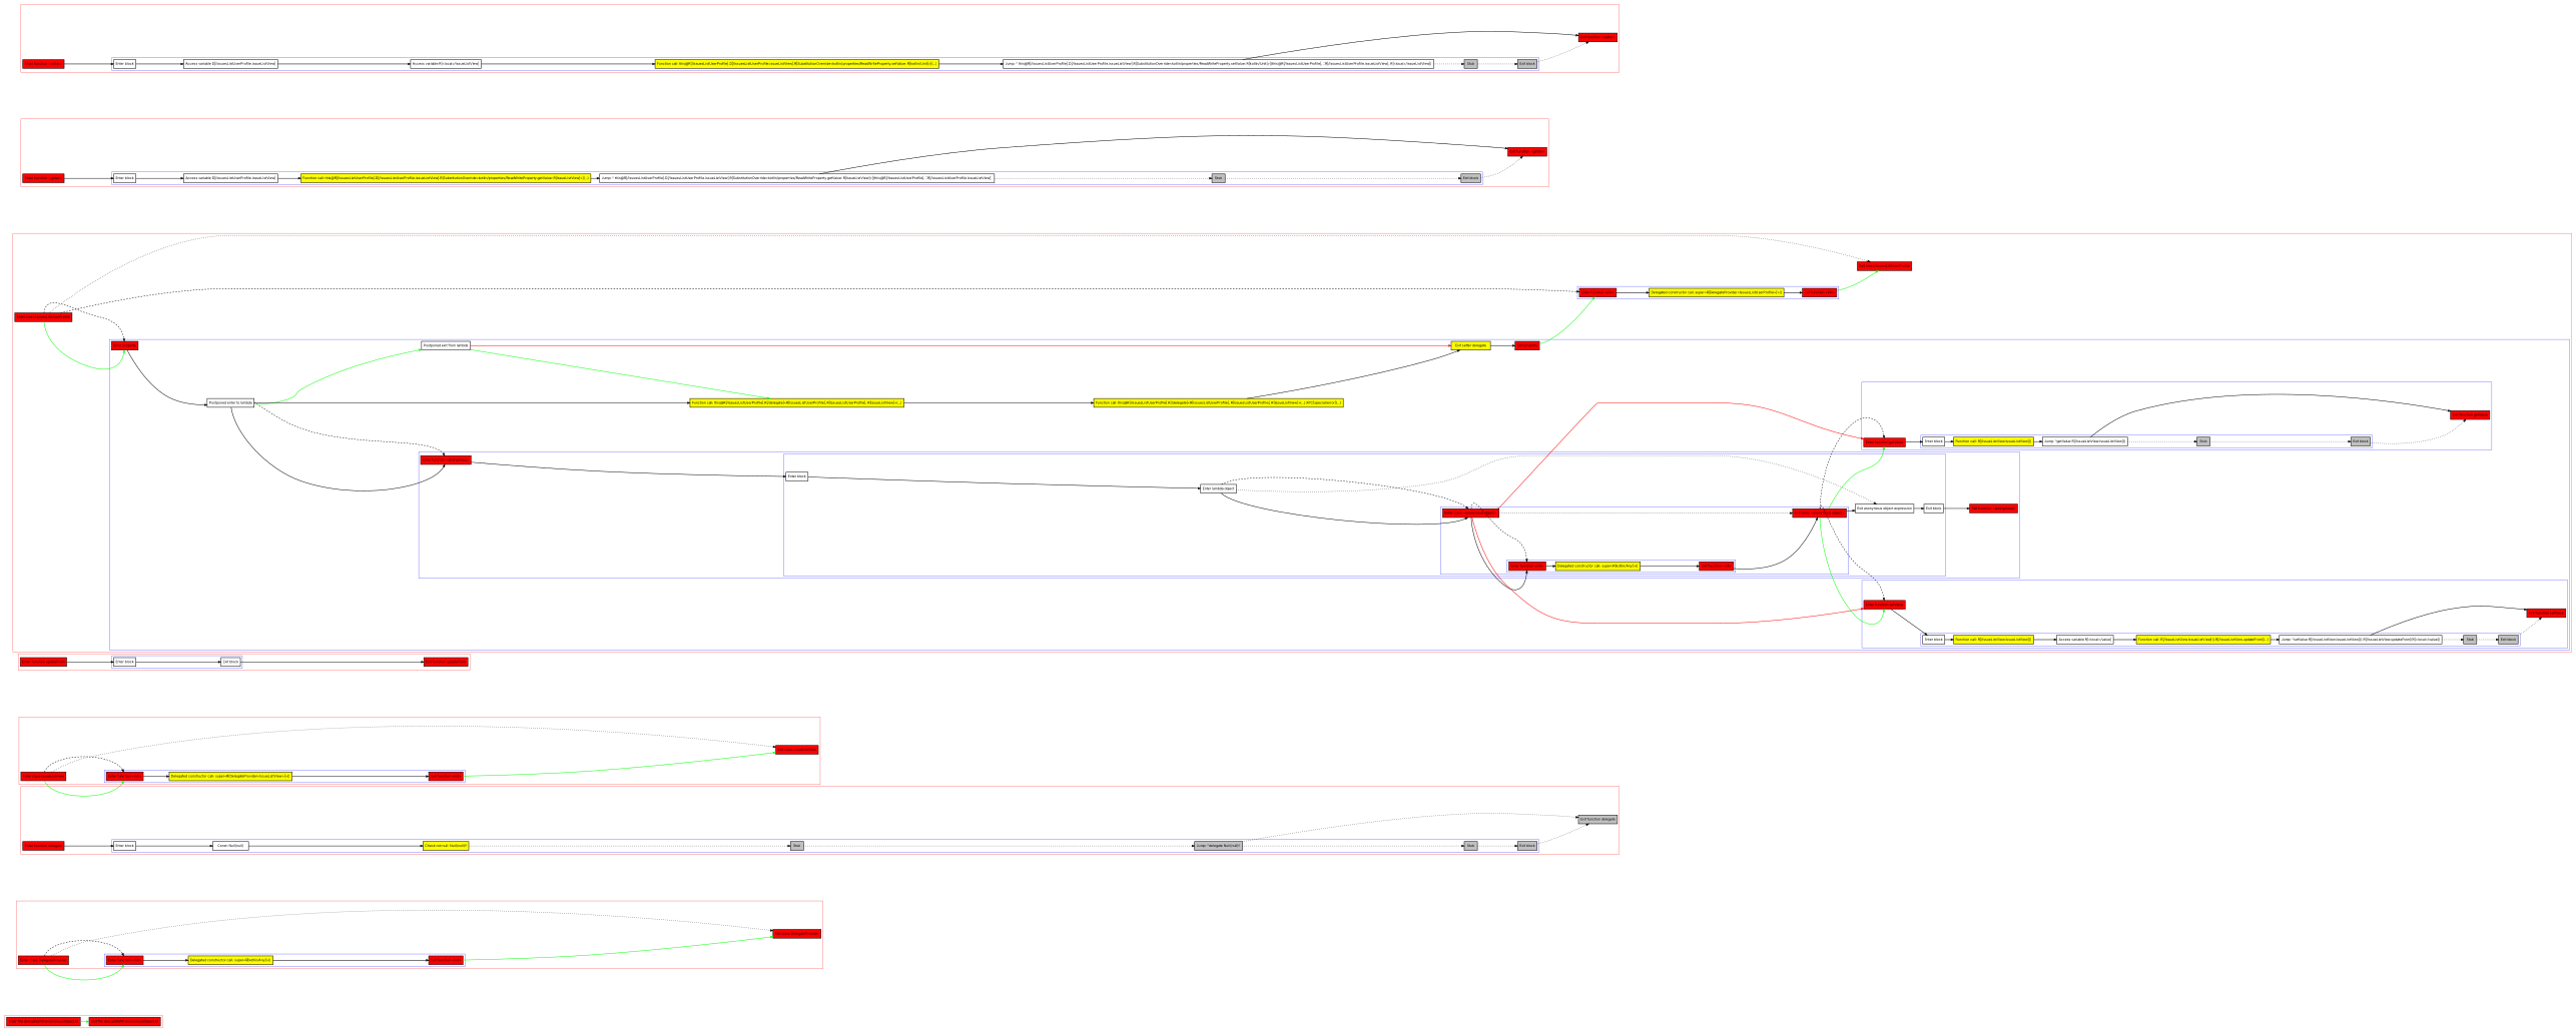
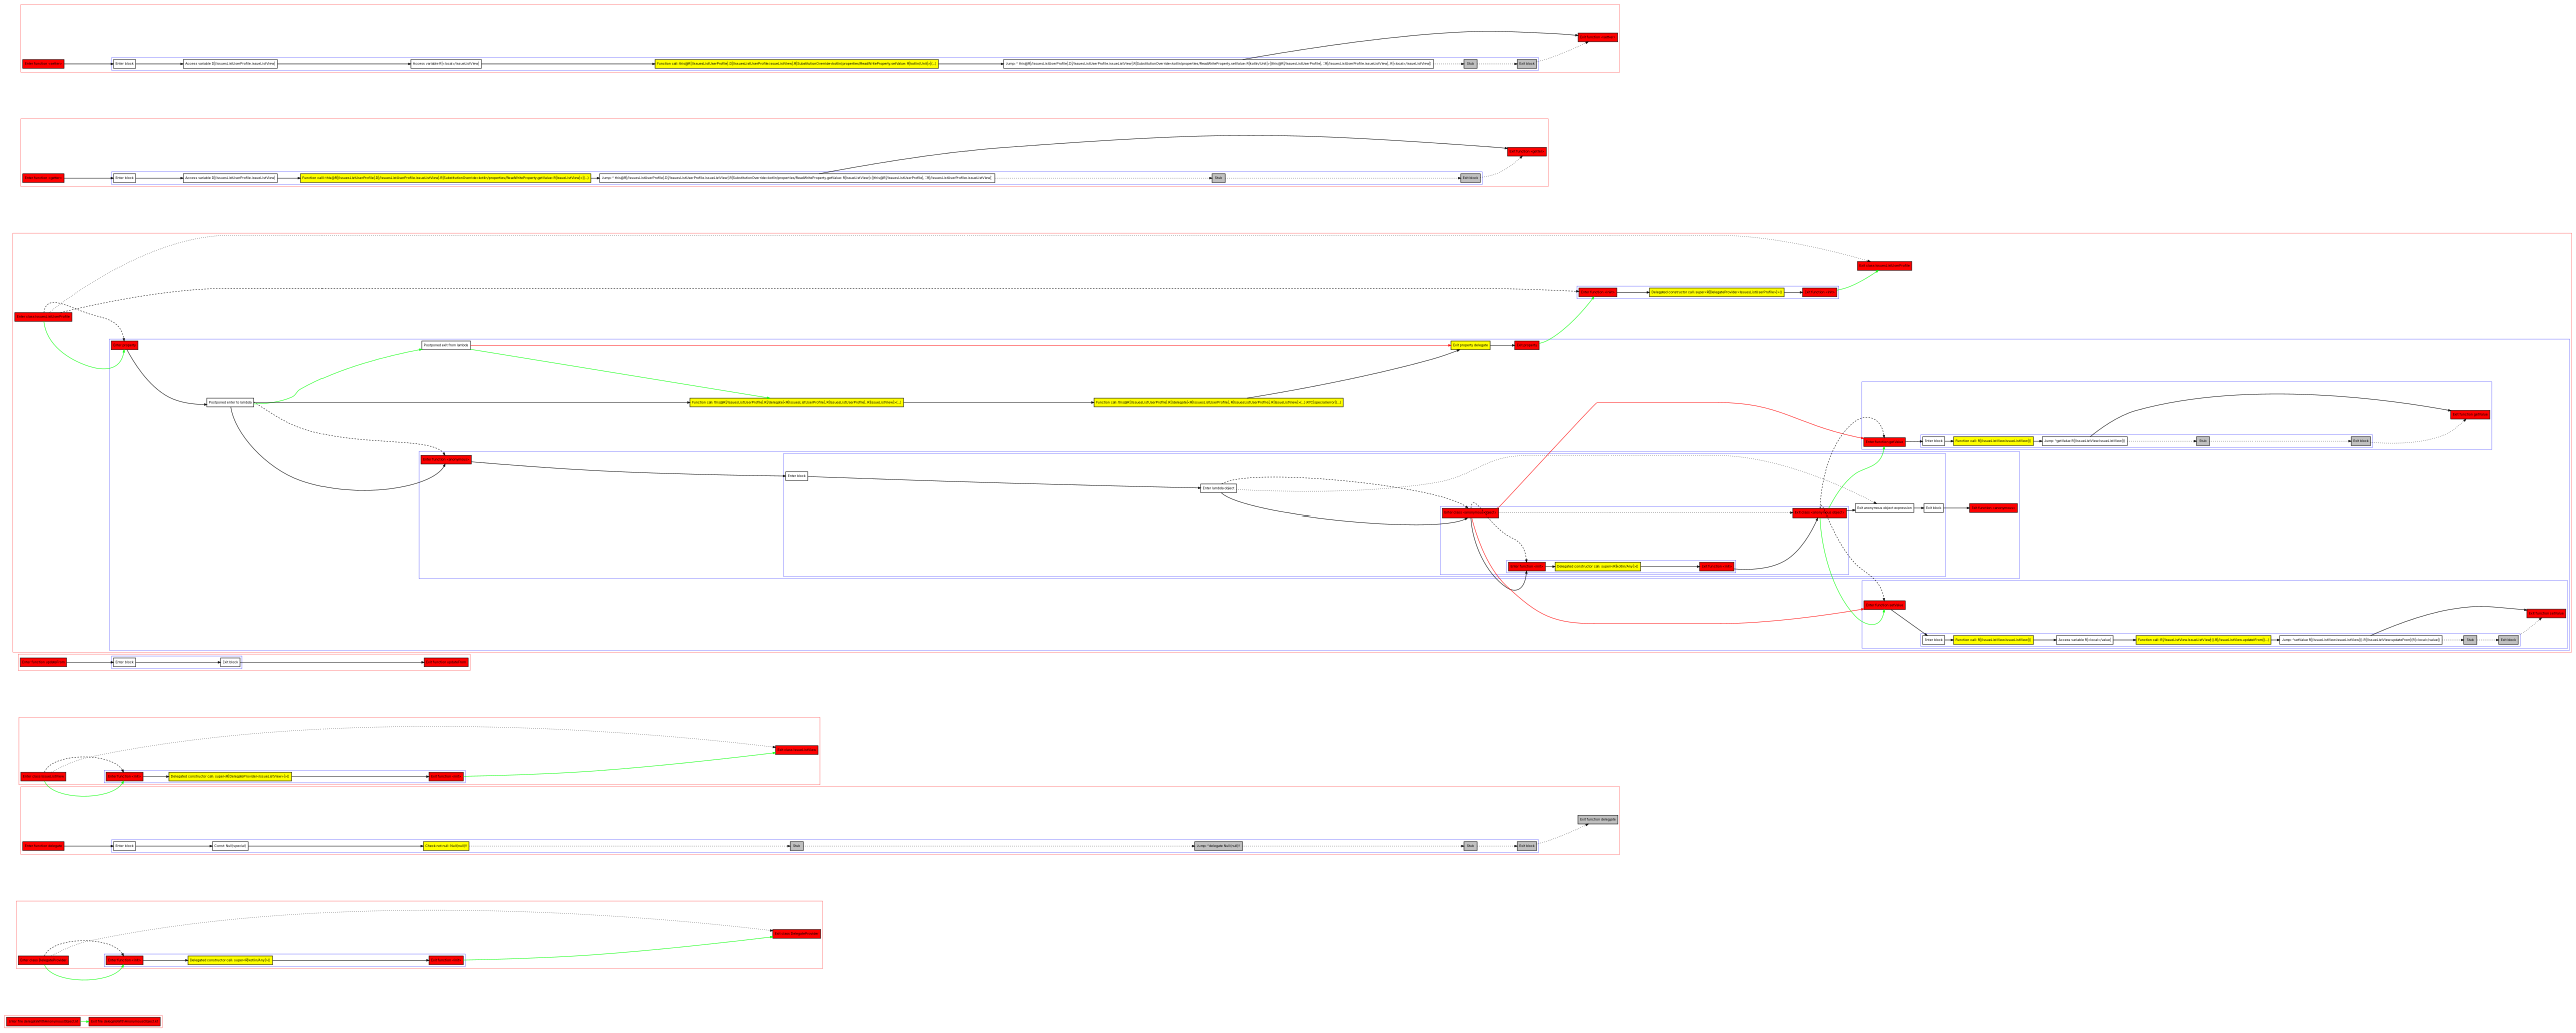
  digraph {
    fontname=Inter
    nodesep=3
    rankdir=LR
    node [fillcolor=red fontname=Inter penwidth=2 shape=box style=filled]
    edge [fontname=Inter penwidth=2]
    n1 [label="Enter file delegateWithAnonymousObject.kt"]
    n2 [label="Exit file delegateWithAnonymousObject.kt"]
    n3 [label="Enter function <init>"]
    n4 [fillcolor=yellow label="Delegated constructor call: super<R|kotlin/Any|>()"]
    n5 [label="Exit function <init>"]
    n6 [label="Enter class DelegateProvider"]
    n7 [label="Exit class DelegateProvider"]
    n8 [label="Enter block" fillcolor="" style=""]
-   n9 [label="Const: Null(null)" fillcolor="" style=""]
+   n9 [label="Const: Null(special)" fillcolor="" style=""]
    n10 [fillcolor=yellow label="Check not null: Null(null)!!"]
    n11 [fillcolor=gray label=Stub]
    n12 [fillcolor=gray label="Jump: ^delegate Null(null)!!"]
    n13 [fillcolor=gray label=Stub]
    n14 [fillcolor=gray label="Exit block"]
    n15 [label="Enter function delegate"]
    n16 [fillcolor=gray label="Exit function delegate"]
    n17 [label="Enter function <init>"]
    n18 [fillcolor=yellow label="Delegated constructor call: super<R|DelegateProvider<IssueListView>|>()"]
    n19 [label="Exit function <init>"]
    n20 [label="Enter class IssueListView"]
    n21 [label="Exit class IssueListView"]
    n22 [label="Enter block" fillcolor="" style=""]
    n23 [label="Exit block" fillcolor="" style=""]
    n24 [label="Enter function updateFrom"]
    n25 [label="Exit function updateFrom"]
    n26 [label="Enter function <init>"]
    n27 [fillcolor=yellow label="Delegated constructor call: super<R|kotlin/Any|>()"]
    n28 [label="Exit function <init>"]
    n29 [label="Enter class <anonymous object>"]
    n30 [label="Exit class <anonymous object>"]
    n31 [label="Enter block" fillcolor="" style=""]
    n32 [label="Enter lambda object" fillcolor="" style=""]
    n33 [label="Exit anonymous object expression" fillcolor="" style=""]
    n34 [label="Exit block" fillcolor="" style=""]
    n35 [label="Enter function <anonymous>"]
    n36 [label="Exit function <anonymous>"]
    n37 [label="Enter block" fillcolor="" style=""]
    n38 [fillcolor=yellow label="Function call: R|/IssueListView.IssueListView|()"]
    n39 [label="Access variable R|<local>/value|" fillcolor="" style=""]
    n40 [fillcolor=yellow label="Function call: R|/IssueListView.IssueListView|().R|/IssueListView.updateFrom|(...)"]
    n41 [label="Jump: ^setValue R|/IssueListView.IssueListView|().R|/IssueListView.updateFrom|(R|<local>/value|)" fillcolor="" style=""]
    n42 [fillcolor=gray label=Stub]
    n43 [fillcolor=gray label="Exit block"]
    n44 [label="Enter function setValue"]
    n45 [label="Exit function setValue"]
    n46 [label="Enter block" fillcolor="" style=""]
    n47 [fillcolor=yellow label="Function call: R|/IssueListView.IssueListView|()"]
    n48 [label="Jump: ^getValue R|/IssueListView.IssueListView|()" fillcolor="" style=""]
    n49 [fillcolor=gray label=Stub]
    n50 [fillcolor=gray label="Exit block"]
    n51 [label="Enter function getValue"]
    n52 [label="Exit function getValue"]
    n53 [label="Enter property"]
    n54 [label="Postponed enter to lambda" fillcolor="" style=""]
    n55 [label="Postponed exit from lambda" fillcolor="" style=""]
    n56 [fillcolor=yellow label="Function call: this@R|/IssuesListUserProfile|.R|/delegate|<R|IssuesListUserProfile|, R|IssuesListUserProfile|, R|IssueListView|>(...)"]
    n57 [fillcolor=yellow label="Function call: this@R|/IssuesListUserProfile|.R|/delegate|<R|IssuesListUserProfile|, R|IssuesListUserProfile|, R|IssueListView|>(...).R?C|special/error|(...)"]
-   n58 [fillcolor=yellow label="Exit setter delegate"]
+   n58 [fillcolor=yellow label="Exit property delegate"]
    n59 [label="Exit property"]
    n60 [label="Enter function <init>"]
    n61 [fillcolor=yellow label="Delegated constructor call: super<R|DelegateProvider<IssuesListUserProfile>|>()"]
    n62 [label="Exit function <init>"]
    n63 [label="Enter class IssuesListUserProfile"]
    n64 [label="Exit class IssuesListUserProfile"]
    n65 [label="Enter block" fillcolor="" style=""]
    n66 [label="Access variable D|/IssuesListUserProfile.issueListView|" fillcolor="" style=""]
    n67 [fillcolor=yellow label="Function call: this@R|/IssuesListUserProfile|.D|/IssuesListUserProfile.issueListView|.R|SubstitutionOverride<kotlin/properties/ReadWriteProperty.getValue: R|IssueListView|>|(...)"]
    n68 [label="Jump: ^ this@R|/IssuesListUserProfile|.D|/IssuesListUserProfile.issueListView|.R|SubstitutionOverride<kotlin/properties/ReadWriteProperty.getValue: R|IssueListView|>|(this@R|/IssuesListUserProfile|, ::R|/IssuesListUserProfile.issueListView|)" fillcolor="" style=""]
    n69 [fillcolor=gray label=Stub]
    n70 [fillcolor=gray label="Exit block"]
    n71 [label="Enter function <getter>"]
    n72 [label="Exit function <getter>"]
    n73 [label="Enter block" fillcolor="" style=""]
    n74 [label="Access variable D|/IssuesListUserProfile.issueListView|" fillcolor="" style=""]
    n75 [label="Access variable R|<local>/issueListView|" fillcolor="" style=""]
    n76 [fillcolor=yellow label="Function call: this@R|/IssuesListUserProfile|.D|/IssuesListUserProfile.issueListView|.R|SubstitutionOverride<kotlin/properties/ReadWriteProperty.setValue: R|kotlin/Unit|>|(...)"]
    n77 [label="Jump: ^ this@R|/IssuesListUserProfile|.D|/IssuesListUserProfile.issueListView|.R|SubstitutionOverride<kotlin/properties/ReadWriteProperty.setValue: R|kotlin/Unit|>|(this@R|/IssuesListUserProfile|, ::R|/IssuesListUserProfile.issueListView|, R|<local>/issueListView|)" fillcolor="" style=""]
    n78 [fillcolor=gray label=Stub]
    n79 [fillcolor=gray label="Exit block"]
    n80 [label="Enter function <setter>"]
    n81 [label="Exit function <setter>"]
    subgraph cluster_1 {
      color=red
      n1
      n2
    }
    subgraph cluster_2 {
      color=red
      n6
      n7
      subgraph cluster_3 {
        color=blue
        n3
        n4
        n5
      }
    }
    subgraph cluster_4 {
      color=red
      n15
      n16
      subgraph cluster_5 {
        color=blue
        n8
        n9
        n10
        n11
        n12
        n13
        n14
      }
    }
    subgraph cluster_6 {
      color=red
      n20
      n21
      subgraph cluster_7 {
        color=blue
        n17
        n18
        n19
      }
    }
    subgraph cluster_8 {
      color=red
      n24
      n25
      subgraph cluster_9 {
        color=blue
        n22
        n23
      }
    }
    subgraph cluster_10 {
      color=red
      n63
      n64
      subgraph cluster_11 {
        color=blue
        n53
        n54
        n55
        n56
        n57
        n58
        n59
        subgraph cluster_12 {
          color=blue
          n35
          n36
          subgraph cluster_13 {
            color=blue
            n31
            n32
            n33
            n34
            subgraph cluster_14 {
              color=blue
              n29
              n30
              subgraph cluster_15 {
                color=blue
                n26
                n27
                n28
              }
            }
          }
        }
        subgraph cluster_16 {
          color=blue
          n44
          n45
          subgraph cluster_17 {
            color=blue
            n37
            n38
            n39
            n40
            n41
            n42
            n43
          }
        }
        subgraph cluster_18 {
          color=blue
          n51
          n52
          subgraph cluster_19 {
            color=blue
            n46
            n47
            n48
            n49
            n50
          }
        }
      }
      subgraph cluster_20 {
        color=blue
        n60
        n61
        n62
      }
    }
    subgraph cluster_21 {
      color=red
      n71
      n72
      subgraph cluster_22 {
        color=blue
        n65
        n66
        n67
        n68
        n69
        n70
      }
    }
    subgraph cluster_23 {
      color=red
      n80
      n81
      subgraph cluster_24 {
        color=blue
        n73
        n74
        n75
        n76
        n77
        n78
        n79
      }
    }
    n1 -> n2 [color=green]
    n3 -> n4
    n4 -> n5
    n5 -> n7 [color=green]
    n6 -> n3 [color=green]
    n6 -> n3 [style=dashed]
    n6 -> n7 [style=dotted]
    n8 -> n9
    n9 -> n10
    n10 -> n11 [style=dotted]
    n11 -> n12 [style=dotted]
    n12 -> n13 [style=dotted]
-   n12 -> n16 [style=dotted]
    n13 -> n14 [style=dotted]
    n14 -> n16 [style=dotted]
    n15 -> n8
    n17 -> n18
    n18 -> n19
    n19 -> n21 [color=green]
    n20 -> n17 [color=green]
    n20 -> n17 [style=dashed]
    n20 -> n21 [style=dotted]
    n22 -> n23
    n23 -> n25
    n24 -> n22
    n26 -> n27
    n27 -> n28
    n28 -> n30
    n29 -> n26
    n29 -> n26 [style=dashed]
    n29 -> n30 [style=dotted]
    n29 -> n44 [color=red]
    n29 -> n51 [color=red]
    n30 -> n33
    n30 -> n44 [color=green]
    n30 -> n44 [style=dashed]
    n30 -> n51 [color=green]
    n30 -> n51 [style=dashed]
    n31 -> n32
    n32 -> n29
    n32 -> n29 [style=dashed]
    n32 -> n33 [style=dotted]
    n33 -> n34
    n34 -> n36
    n35 -> n31
    n37 -> n38
    n38 -> n39
    n39 -> n40
    n40 -> n41
    n41 -> n42 [style=dotted]
    n41 -> n45
    n42 -> n43 [style=dotted]
    n43 -> n45 [style=dotted]
    n44 -> n37
    n46 -> n47
    n47 -> n48
    n48 -> n49 [style=dotted]
    n48 -> n52
    n49 -> n50 [style=dotted]
    n50 -> n52 [style=dotted]
    n51 -> n46
    n53 -> n54
    n54 -> n35
    n54 -> n35 [style=dashed]
    n54 -> n55 [color=green]
    n54 -> n56
    n55 -> n56 [color=green]
    n55 -> n58 [color=red]
    n56 -> n57
    n57 -> n58
    n58 -> n59
    n59 -> n60 [color=green]
    n60 -> n61
    n61 -> n62
    n62 -> n64 [color=green]
    n63 -> n53 [color=green]
    n63 -> n53 [style=dashed]
    n63 -> n60 [style=dashed]
    n63 -> n64 [style=dotted]
    n65 -> n66
    n66 -> n67
    n67 -> n68
    n68 -> n69 [style=dotted]
    n68 -> n72
    n69 -> n70 [style=dotted]
    n70 -> n72 [style=dotted]
    n71 -> n65
    n73 -> n74
    n74 -> n75
    n75 -> n76
    n76 -> n77
    n77 -> n78 [style=dotted]
    n77 -> n81
    n78 -> n79 [style=dotted]
    n79 -> n81 [style=dotted]
    n80 -> n73
  }
